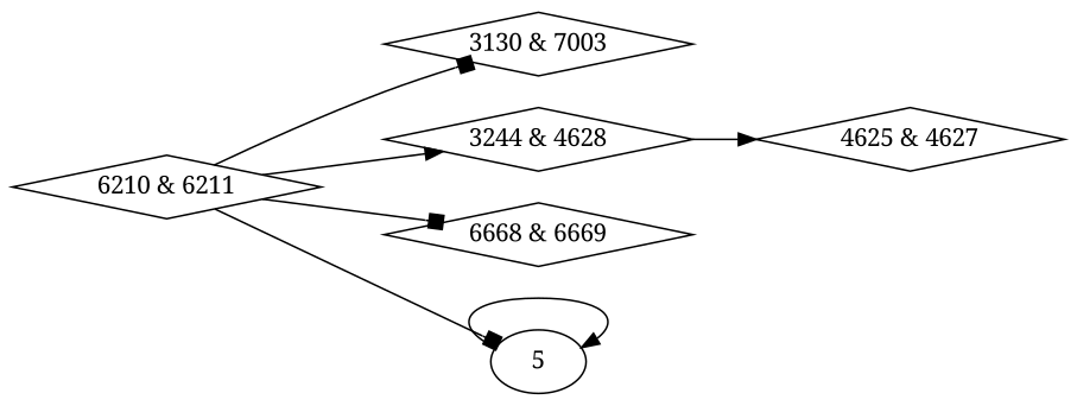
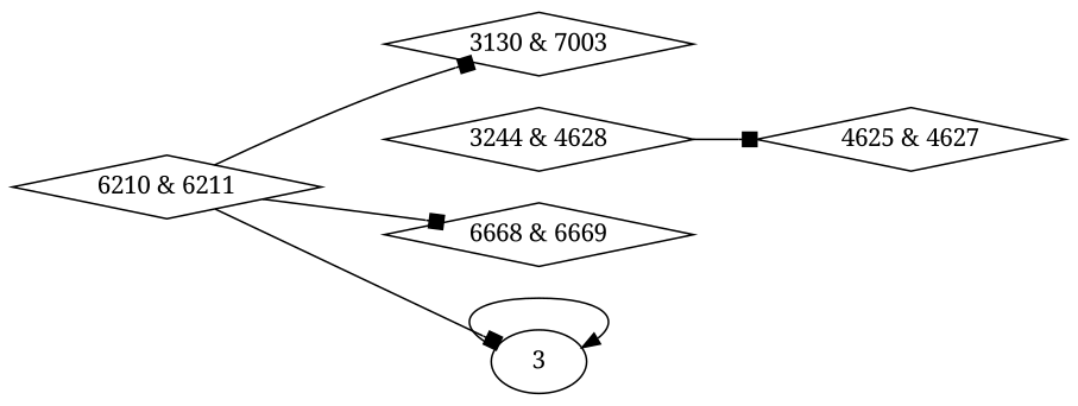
  digraph {
    fontname="Noto Serif"
    rankdir=LR
    node [fontname="Noto Serif" shape=diamond]
    edge [arrowhead=normal fontname="Noto Serif"]
    n1 [label="3130 & 7003"]
    n2 [label="3244 & 4628"]
    n3 [label="4625 & 4627"]
    n4 [label="6210 & 6211"]
    n5 [label="6668 & 6669"]
-   5 [shape=""]
-   n2 -> n3
+   5 [label=3 shape=""]
+   n2 -> n3 [arrowhead=box]
    n4 -> n1 [arrowhead=box]
-   n4 -> n2
    n4 -> n5 [arrowhead=box]
    n4 -> 5 [arrowhead=box]
    5 -> 5
  }
